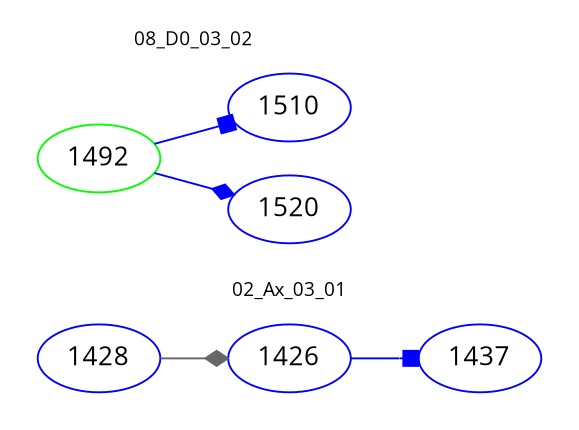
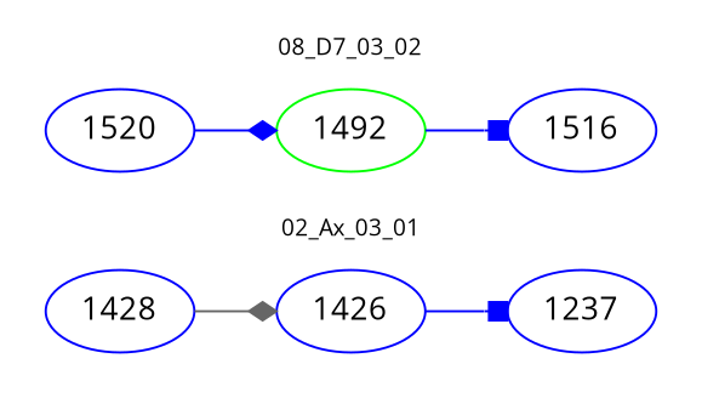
  digraph {
    fontname="Open Sans"
    rankdir=LR
    node [color=blue fontname="Open Sans"]
    edge [arrowhead=diamond color=blue fontname="Open Sans"]
    n1 [label=1428]
    n2 [label=1426]
-   n3 [label=1437]
+   n3 [label=1237]
    n4 [label=1520]
    n5 [color=green label=1492]
-   n6 [label=1510]
+   n6 [label=1516]
    subgraph cluster_1 {
      color=white
      fontsize=10
      label="02_Ax_03_01"
      n1
      n2
      n3
    }
    subgraph cluster_2 {
      color=white
      fontsize=10
-     label="08_D0_03_02"
+     label="08_D7_03_02"
      n4
      n5
      n6
    }
    n1 -> n2 [color=gray40]
    n2 -> n3 [arrowhead=box]
-   n5 -> n4
+   n4 -> n5
    n5 -> n6 [arrowhead=box]
  }
